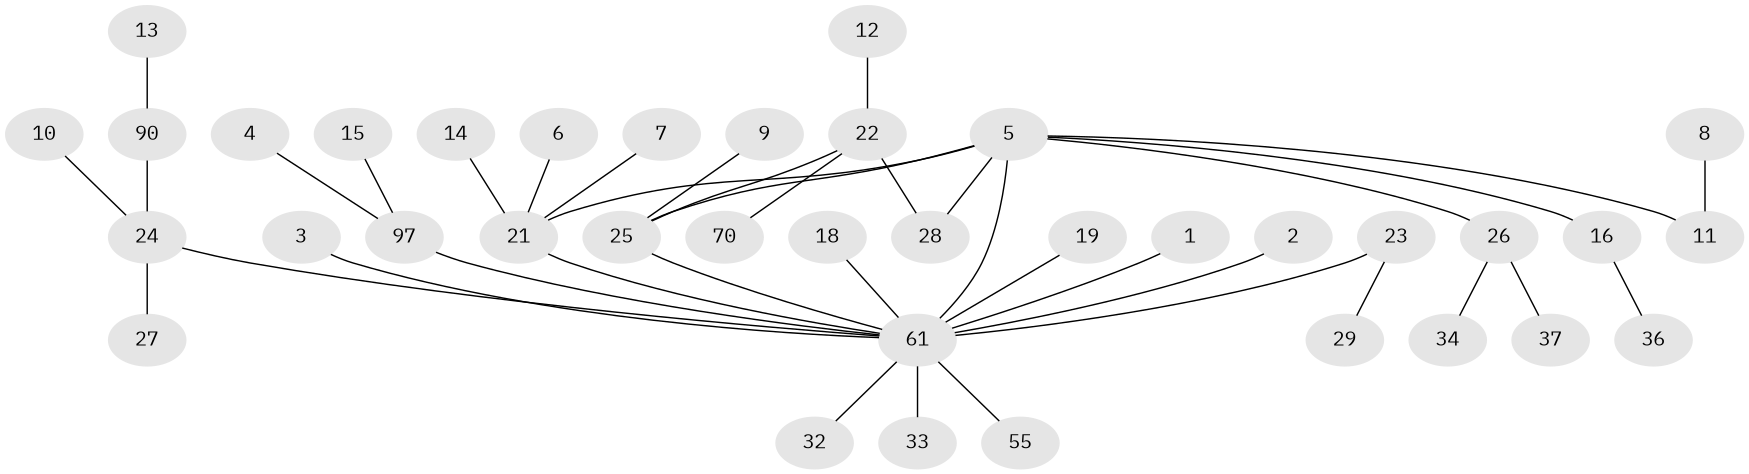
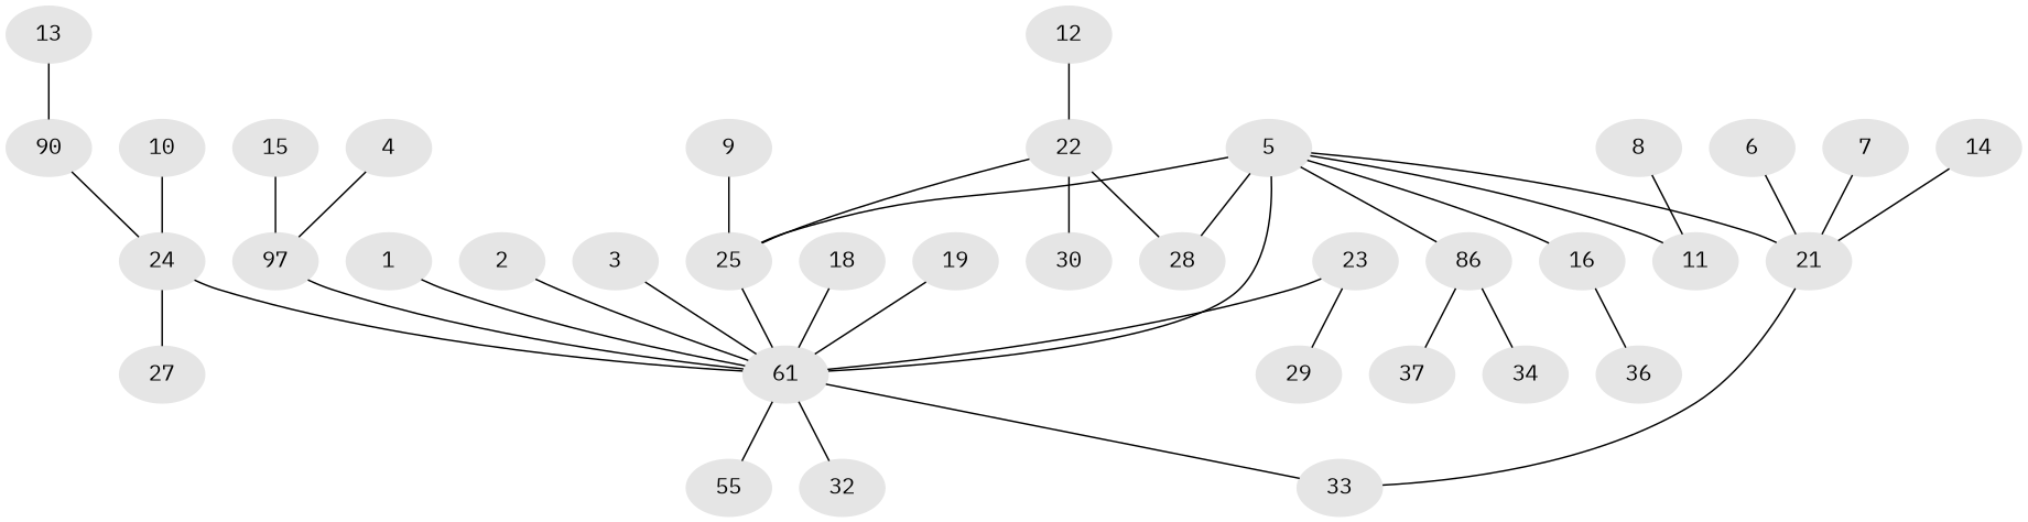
  graph {
    fontname="IBM Plex Mono"
    node [color=gray90 fontname="IBM Plex Mono" style=filled]
    edge [fontname="IBM Plex Mono" weight=1.0]
    n1 [label=61]
    1
    32
    33
    n5 [label=55]
    2
    3
    n8 [label=97]
    4
    5
    11
    16
    21
    25
-   26
+   26 [label=86]
    28
    36
    34
    37
    6
    7
    8
    9
    10
    24
    27
    12
    22
-   30 [label=70]
+   30
    n30 [label=90]
    13
    14
    15
    18
    19
    23
    29
    n1 -- 32
    n1 -- 33
    n1 -- n5
    1 -- n1
    2 -- n1
    3 -- n1
    n8 -- n1
    4 -- n8
    5 -- n1 [weight=2.0]
    5 -- 11
    5 -- 16
    5 -- 21
    5 -- 25 [weight=2.0]
    5 -- 26
    5 -- 28
    16 -- 36
-   21 -- n1
+   21 -- 33
    25 -- n1
    26 -- 34
    26 -- 37
    6 -- 21
    7 -- 21
    8 -- 11
    9 -- 25
    10 -- 24
    24 -- n1
    24 -- 27
    12 -- 22
    22 -- 25
    22 -- 28
    22 -- 30
    n30 -- 24
    13 -- n30
    14 -- 21
    15 -- n8
    18 -- n1
    19 -- n1
    23 -- n1
    23 -- 29
  }
